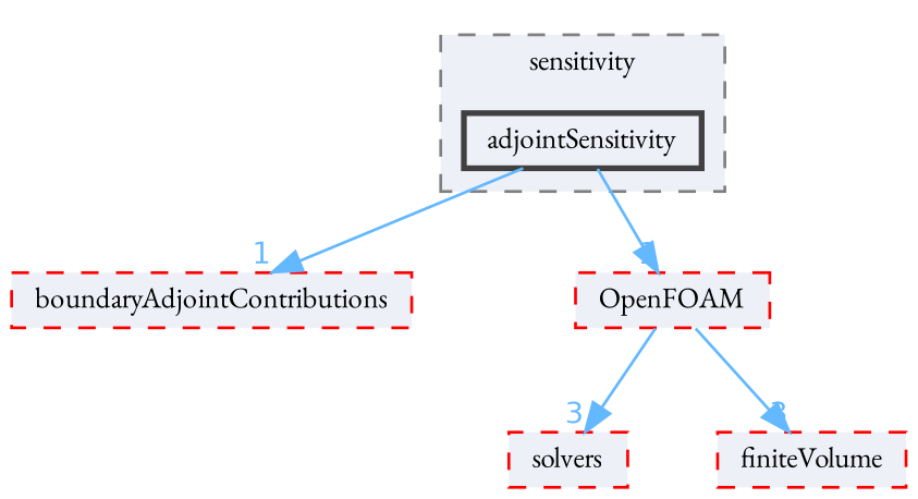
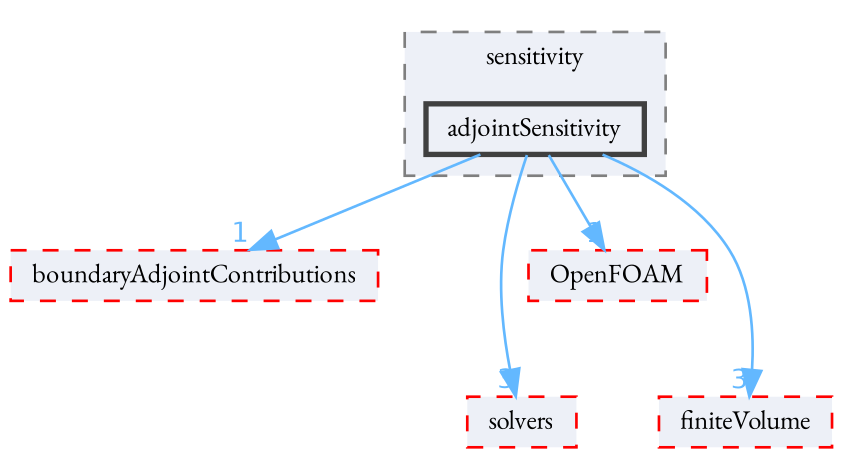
  digraph {
    compound=true
    fontname="EB Garamond"
    node [color=red fillcolor="#edf0f7" fontname="EB Garamond" fontsize=10 shape=box style="filled,dashed"]
    edge [color=steelblue1 fontcolor=steelblue1 fontname="EB Garamond" fontsize=10 headlabel=1 labeldistance=1.5 labelfontname=Helvetica labelfontsize=10]
    n1 [color=grey25 height=0.2 label=adjointSensitivity style="filled,bold" width=0.4]
    n2 [height=0.2 label=boundaryAdjointContributions width=0.4]
    n3 [height=0.2 label=solvers width=0.4]
    n4 [height=0.2 label=finiteVolume width=0.4]
    n5 [height=0.2 label=OpenFOAM width=0.4]
    subgraph cluster_1 {
      bgcolor="#edf0f7"
      fontsize=10
      label=sensitivity
      pencolor=grey50
      style="filled,dashed"
      n1
    }
    n1 -> n2
-   n5 -> n3 [headlabel=3]
-   n5 -> n4 [headlabel=3]
+   n1 -> n3 [headlabel=3]
+   n1 -> n4 [headlabel=3]
    n1 -> n5
  }
